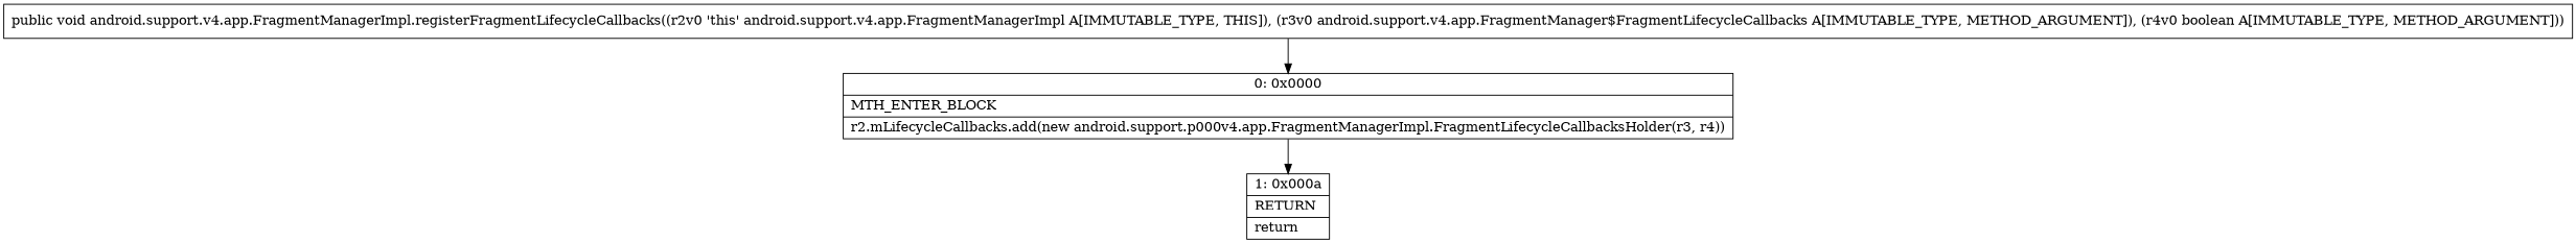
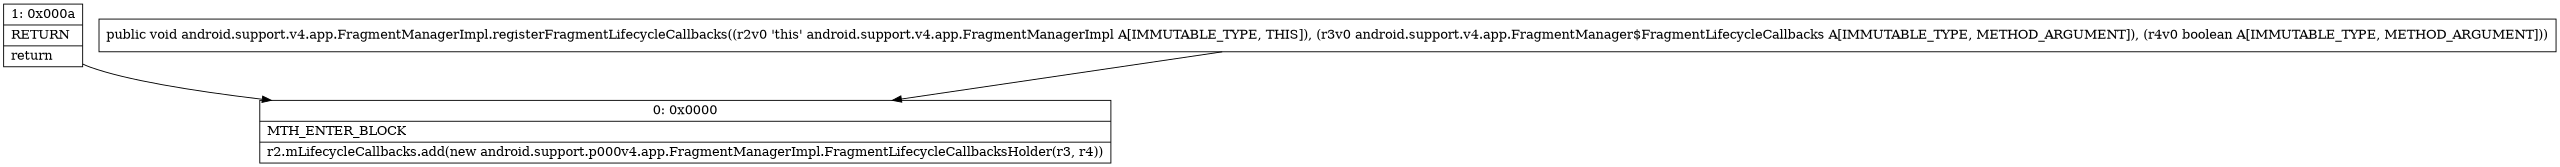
  digraph {
    node [shape=record]
    n1 [label="{0\:\ 0x0000|MTH_ENTER_BLOCK\l|r2.mLifecycleCallbacks.add(new android.support.p000v4.app.FragmentManagerImpl.FragmentLifecycleCallbacksHolder(r3, r4))\l}"]
    n2 [label="{1\:\ 0x000a|RETURN\l|return\l}"]
    n3 [label="{public void android.support.v4.app.FragmentManagerImpl.registerFragmentLifecycleCallbacks((r2v0 'this' android.support.v4.app.FragmentManagerImpl A[IMMUTABLE_TYPE, THIS]), (r3v0 android.support.v4.app.FragmentManager$FragmentLifecycleCallbacks A[IMMUTABLE_TYPE, METHOD_ARGUMENT]), (r4v0 boolean A[IMMUTABLE_TYPE, METHOD_ARGUMENT])) }"]
-   n1 -> n2
+   n2 -> n1
    n3 -> n1
  }
